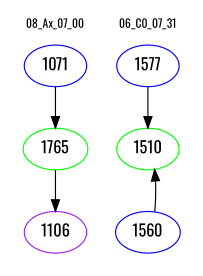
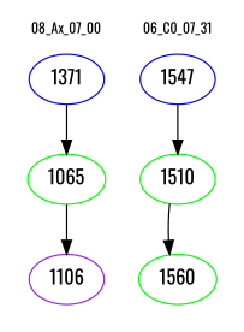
  digraph {
    fontname=Oswald
    node [color=blue fontname=Oswald]
    edge [color=black fontname=Oswald]
-   n1 [label=1071]
-   n2 [color=green label=1765]
+   n1 [label=1371]
+   n2 [color=green label=1065]
    n3 [color=purple label=1106]
-   n4 [label=1577]
+   n4 [label=1547]
    n5 [color=green label=1510]
-   n6 [label=1560]
+   n6 [color=green label=1560]
    subgraph cluster_1 {
      color=white
      fontsize=10
      label="08_Ax_07_00"
      n1
      n2
      n3
    }
    subgraph cluster_2 {
      color=white
      fontsize=10
      label="06_C0_07_31"
      n4
      n5
      n6
    }
    n1 -> n2
    n2 -> n3
    n4 -> n5
-   n6 -> n5
+   n5 -> n6
  }
